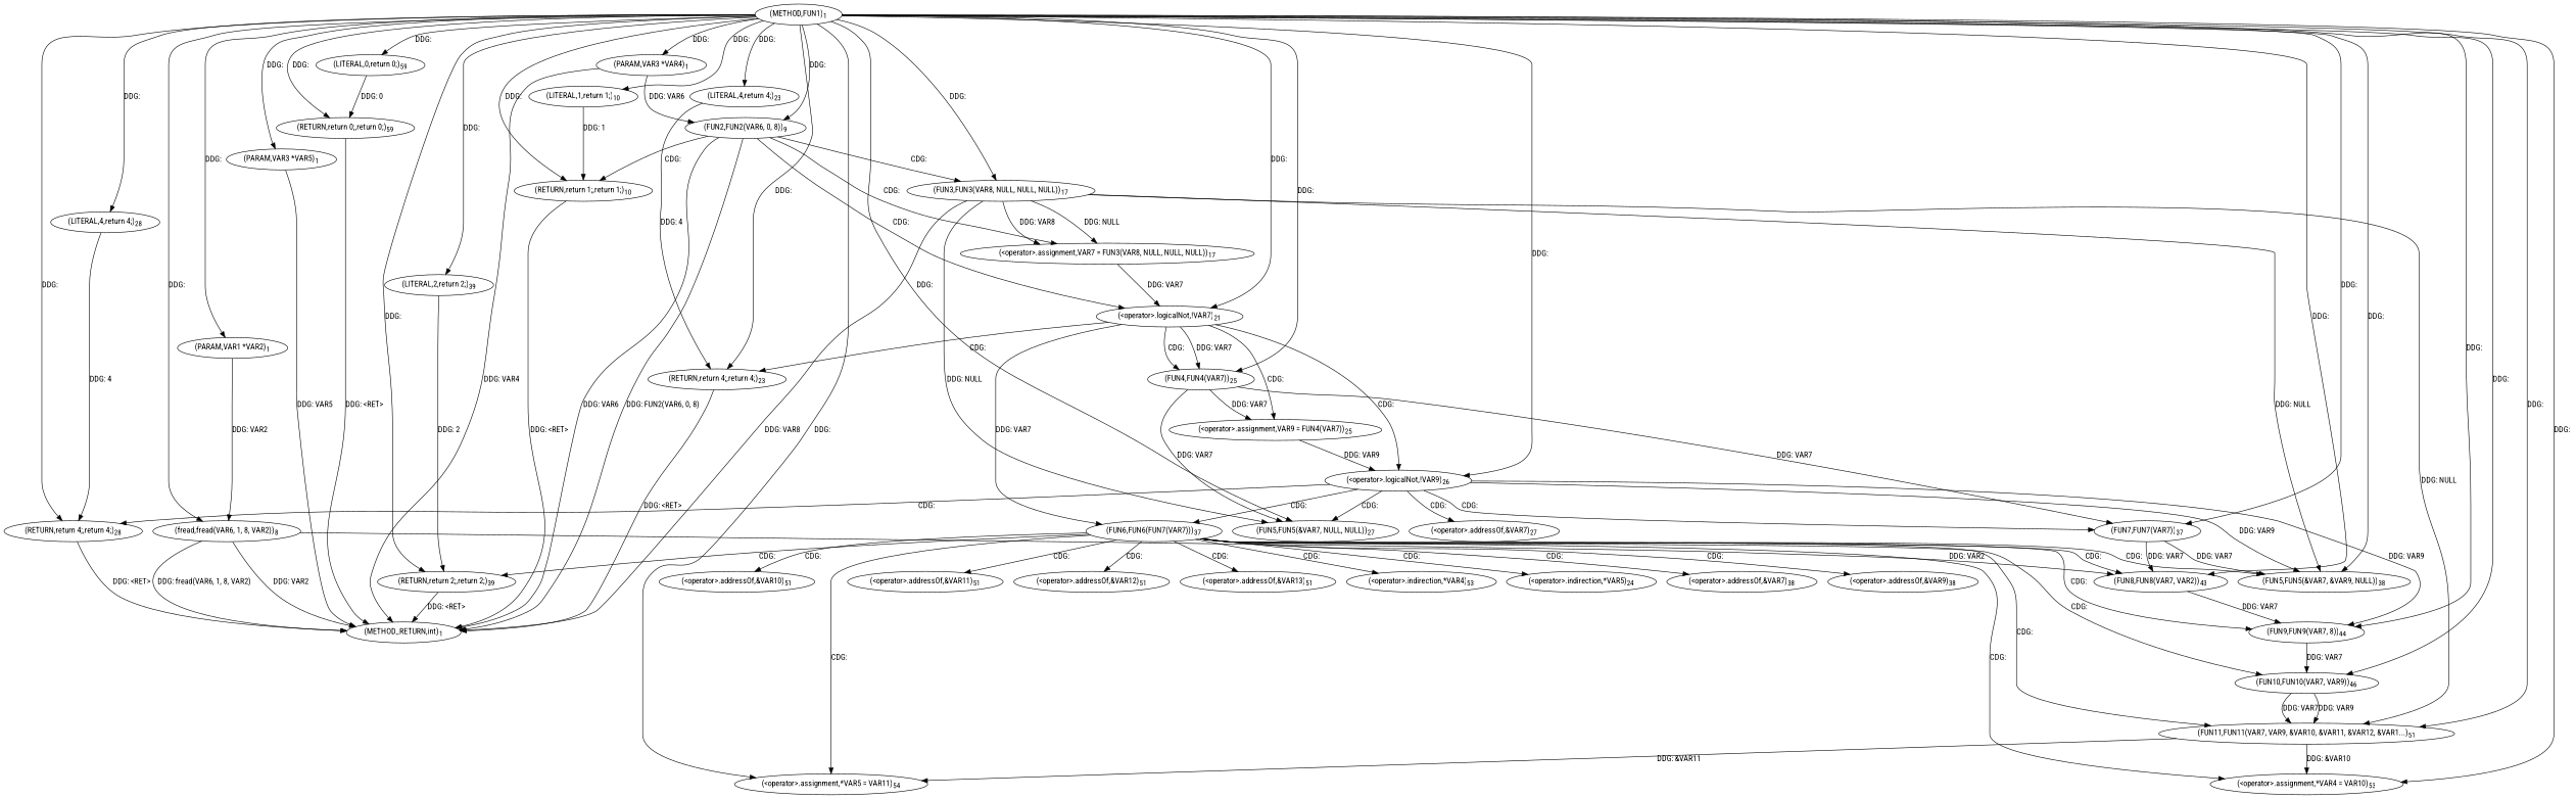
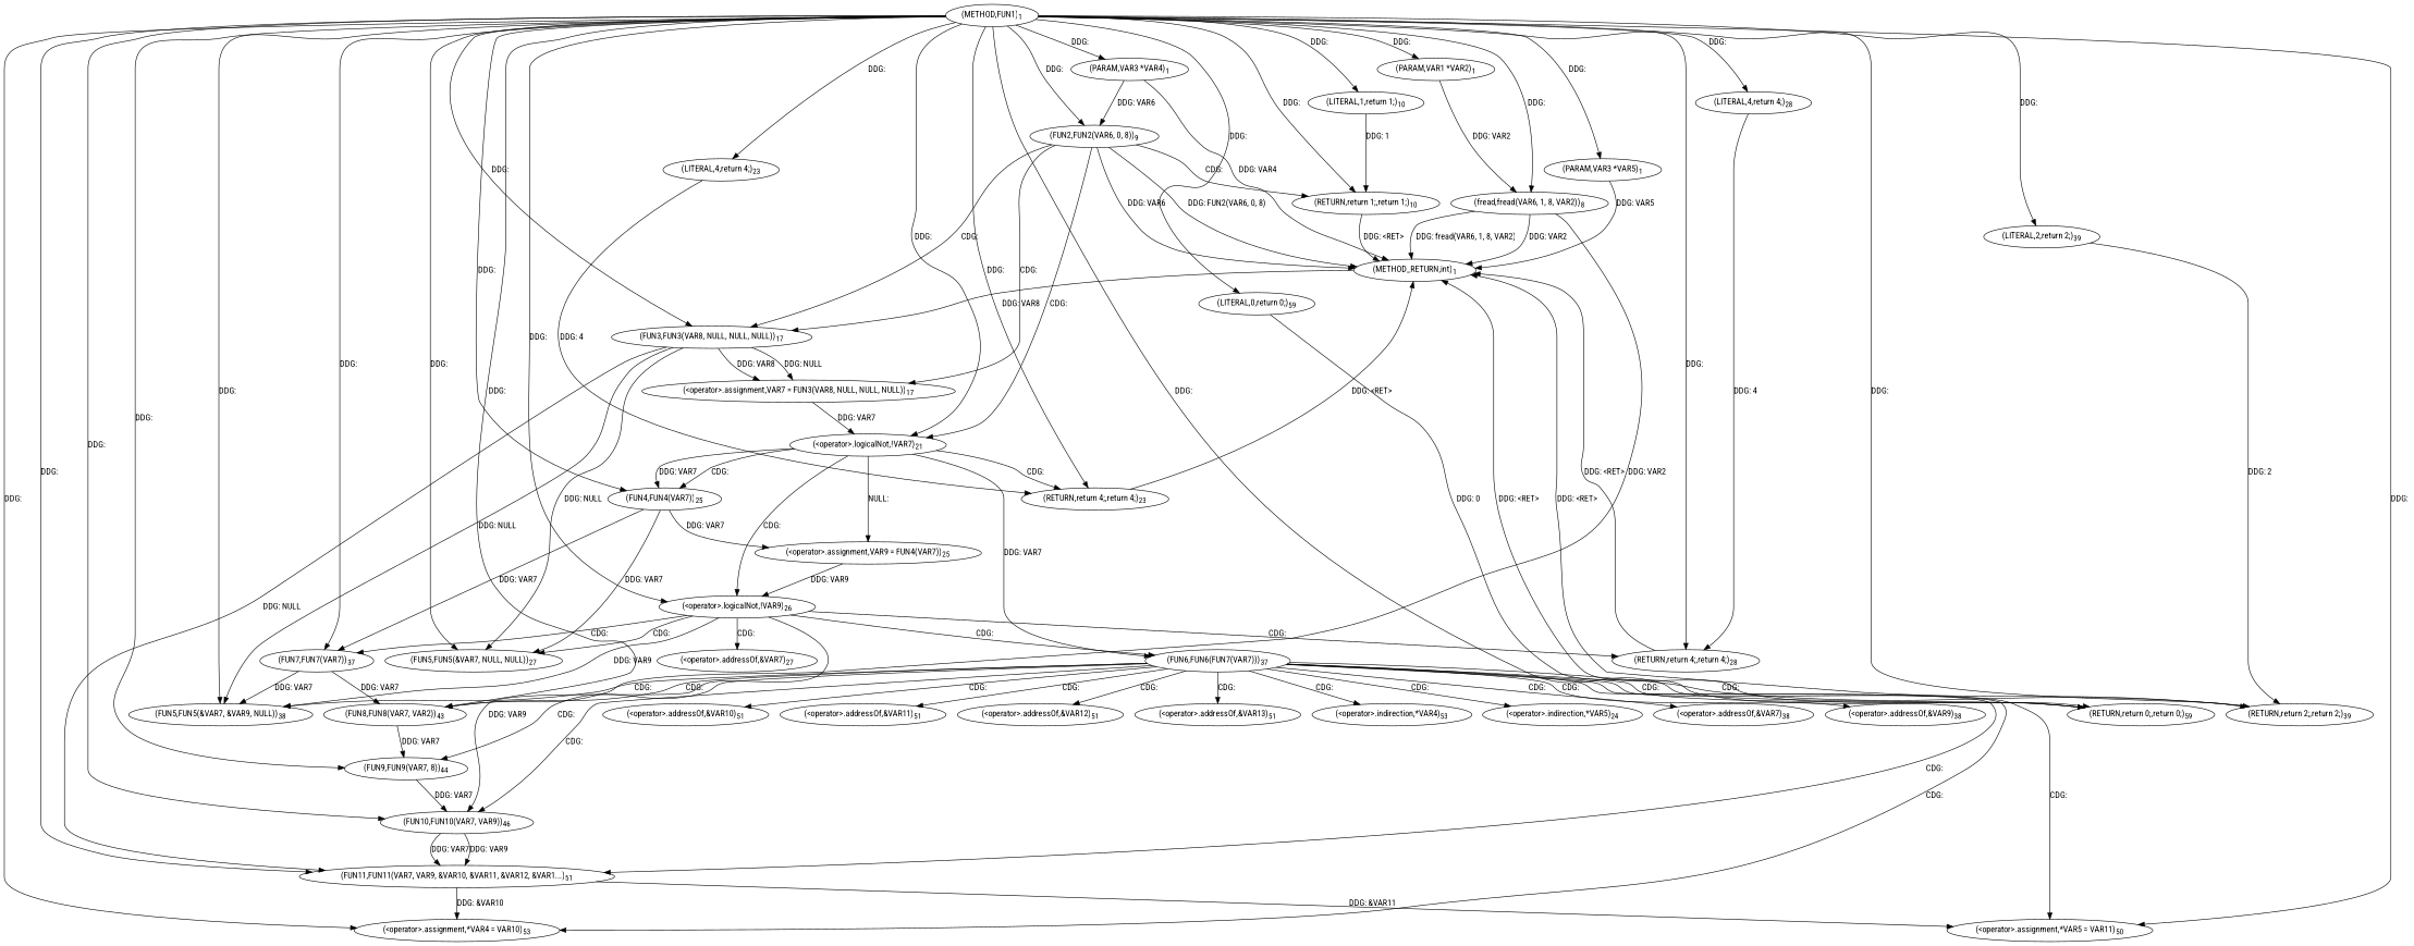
  digraph {
    fontname="Roboto Condensed"
    node [fontname="Roboto Condensed"]
    edge [fontname="Roboto Condensed"]
    n1 [label=<(METHOD,FUN1)<SUB>1</SUB>>]
    n2 [label=<(PARAM,VAR1 *VAR2)<SUB>1</SUB>>]
    n3 [label=<(PARAM,VAR3 *VAR4)<SUB>1</SUB>>]
    n4 [label=<(PARAM,VAR3 *VAR5)<SUB>1</SUB>>]
    n5 [label=<(fread,fread(VAR6, 1, 8, VAR2))<SUB>8</SUB>>]
    n6 [label=<(FUN8,FUN8(VAR7, VAR2))<SUB>43</SUB>>]
    n7 [label=<(FUN9,FUN9(VAR7, 8))<SUB>44</SUB>>]
    n8 [label=<(FUN10,FUN10(VAR7, VAR9))<SUB>46</SUB>>]
    n9 [label=<(FUN11,FUN11(VAR7, VAR9, &amp;VAR10, &amp;VAR11, &amp;VAR12, &amp;VAR1...)<SUB>51</SUB>>]
    n10 [label=<(&lt;operator&gt;.assignment,*VAR4 = VAR10)<SUB>53</SUB>>]
-   n11 [label=<(&lt;operator&gt;.assignment,*VAR5 = VAR11)<SUB>54</SUB>>]
+   n11 [label=<(&lt;operator&gt;.assignment,*VAR5 = VAR11)<SUB>50</SUB>>]
    n12 [label=<(RETURN,return 0;,return 0;)<SUB>59</SUB>>]
    n13 [label=<(FUN2,FUN2(VAR6, 0, 8))<SUB>9</SUB>>]
    n14 [label=<(&lt;operator&gt;.logicalNot,!VAR7)<SUB>21</SUB>>]
    n15 [label=<(&lt;operator&gt;.logicalNot,!VAR9)<SUB>26</SUB>>]
    n16 [label=<(LITERAL,0,return 0;)<SUB>59</SUB>>]
    n17 [label=<(RETURN,return 1;,return 1;)<SUB>10</SUB>>]
    n18 [label=<(FUN3,FUN3(VAR8, NULL, NULL, NULL))<SUB>17</SUB>>]
    n19 [label=<(RETURN,return 4;,return 4;)<SUB>23</SUB>>]
    n20 [label=<(FUN4,FUN4(VAR7))<SUB>25</SUB>>]
    n21 [label=<(FUN5,FUN5(&amp;VAR7, NULL, NULL))<SUB>27</SUB>>]
    n22 [label=<(RETURN,return 4;,return 4;)<SUB>28</SUB>>]
    n23 [label=<(FUN5,FUN5(&amp;VAR7, &amp;VAR9, NULL))<SUB>38</SUB>>]
    n24 [label=<(RETURN,return 2;,return 2;)<SUB>39</SUB>>]
    n25 [label=<(LITERAL,1,return 1;)<SUB>10</SUB>>]
    n26 [label=<(LITERAL,4,return 4;)<SUB>23</SUB>>]
    n27 [label=<(LITERAL,4,return 4;)<SUB>28</SUB>>]
    n28 [label=<(FUN7,FUN7(VAR7))<SUB>37</SUB>>]
    n29 [label=<(LITERAL,2,return 2;)<SUB>39</SUB>>]
    n30 [label=<(METHOD_RETURN,int)<SUB>1</SUB>>]
    n31 [label=<(&lt;operator&gt;.assignment,VAR7 = FUN3(VAR8, NULL, NULL, NULL))<SUB>17</SUB>>]
    n32 [label=<(&lt;operator&gt;.assignment,VAR9 = FUN4(VAR7))<SUB>25</SUB>>]
    n33 [label=<(FUN6,FUN6(FUN7(VAR7)))<SUB>37</SUB>>]
    n34 [label=<(&lt;operator&gt;.addressOf,&amp;VAR7)<SUB>27</SUB>>]
    n35 [label=<(&lt;operator&gt;.addressOf,&amp;VAR10)<SUB>51</SUB>>]
    n36 [label=<(&lt;operator&gt;.addressOf,&amp;VAR11)<SUB>51</SUB>>]
    n37 [label=<(&lt;operator&gt;.addressOf,&amp;VAR12)<SUB>51</SUB>>]
    n38 [label=<(&lt;operator&gt;.addressOf,&amp;VAR13)<SUB>51</SUB>>]
    n39 [label=<(&lt;operator&gt;.indirection,*VAR4)<SUB>53</SUB>>]
    n40 [label=<(&lt;operator&gt;.indirection,*VAR5)<SUB>24</SUB>>]
    n41 [label=<(&lt;operator&gt;.addressOf,&amp;VAR7)<SUB>38</SUB>>]
    n42 [label=<(&lt;operator&gt;.addressOf,&amp;VAR9)<SUB>38</SUB>>]
    n1 -> n2 [label="DDG: "]
    n1 -> n3 [label="DDG: "]
    n1 -> n4 [label="DDG: "]
    n1 -> n5 [label="DDG: "]
    n1 -> n6 [label="DDG: "]
    n1 -> n7 [label="DDG: "]
    n1 -> n8 [label="DDG: "]
    n1 -> n9 [label="DDG: "]
    n1 -> n10 [label="DDG: "]
    n1 -> n11 [label="DDG: "]
    n1 -> n12 [label="DDG: "]
    n1 -> n13 [label="DDG: "]
    n1 -> n14 [label="DDG: "]
    n1 -> n15 [label="DDG: "]
    n1 -> n16 [label="DDG: "]
    n1 -> n17 [label="DDG: "]
    n1 -> n18 [label="DDG: "]
    n1 -> n19 [label="DDG: "]
    n1 -> n20 [label="DDG: "]
    n1 -> n21 [label="DDG: "]
    n1 -> n22 [label="DDG: "]
    n1 -> n23 [label="DDG: "]
    n1 -> n24 [label="DDG: "]
    n1 -> n25 [label="DDG: "]
    n1 -> n26 [label="DDG: "]
    n1 -> n27 [label="DDG: "]
    n1 -> n28 [label="DDG: "]
    n1 -> n29 [label="DDG: "]
    n2 -> n5 [label="DDG: VAR2"]
    n3 -> n13 [label="DDG: VAR6"]
    n3 -> n30 [label="DDG: VAR4"]
    n4 -> n30 [label="DDG: VAR5"]
    n5 -> n6 [label="DDG: VAR2"]
    n5 -> n30 [label="DDG: VAR2"]
    n5 -> n30 [label="DDG: fread(VAR6, 1, 8, VAR2)"]
    n6 -> n7 [label="DDG: VAR7"]
    n7 -> n8 [label="DDG: VAR7"]
    n8 -> n9 [label="DDG: VAR7"]
    n8 -> n9 [label="DDG: VAR9"]
    n9 -> n10 [label="DDG: &amp;VAR10"]
    n9 -> n11 [label="DDG: &amp;VAR11"]
    n12 -> n30 [label="DDG: &lt;RET&gt;"]
    n13 -> n14 [label="CDG: "]
    n13 -> n17 [label="CDG: "]
    n13 -> n18 [label="CDG: "]
    n13 -> n30 [label="DDG: VAR6"]
    n13 -> n30 [label="DDG: FUN2(VAR6, 0, 8)"]
    n13 -> n31 [label="CDG: "]
    n14 -> n15 [label="CDG: "]
    n14 -> n19 [label="CDG: "]
    n14 -> n20 [label="DDG: VAR7"]
    n14 -> n20 [label="CDG: "]
-   n14 -> n32 [label="CDG: "]
+   n14 -> n32 [label="NULL: "]
    n14 -> n33 [label="DDG: VAR7"]
-   n15 -> n7 [label="DDG: VAR9"]
+   n15 -> n8 [label="DDG: VAR9"]
    n15 -> n21 [label="CDG: "]
    n15 -> n22 [label="CDG: "]
    n15 -> n23 [label="DDG: VAR9"]
    n15 -> n28 [label="CDG: "]
    n15 -> n33 [label="CDG: "]
    n15 -> n34 [label="CDG: "]
    n16 -> n12 [label="DDG: 0"]
    n17 -> n30 [label="DDG: &lt;RET&gt;"]
    n18 -> n9 [label="DDG: NULL"]
    n18 -> n21 [label="DDG: NULL"]
    n18 -> n23 [label="DDG: NULL"]
-   n18 -> n30 [label="DDG: VAR8"]
+   n30 -> n18 [label="DDG: VAR8"]
    n18 -> n31 [label="DDG: VAR8"]
    n18 -> n31 [label="DDG: NULL"]
    n19 -> n30 [label="DDG: &lt;RET&gt;"]
    n20 -> n21 [label="DDG: VAR7"]
    n20 -> n28 [label="DDG: VAR7"]
    n20 -> n32 [label="DDG: VAR7"]
    n22 -> n30 [label="DDG: &lt;RET&gt;"]
    n24 -> n30 [label="DDG: &lt;RET&gt;"]
    n25 -> n17 [label="DDG: 1"]
    n26 -> n19 [label="DDG: 4"]
    n27 -> n22 [label="DDG: 4"]
    n28 -> n6 [label="DDG: VAR7"]
    n28 -> n23 [label="DDG: VAR7"]
    n29 -> n24 [label="DDG: 2"]
    n31 -> n14 [label="DDG: VAR7"]
    n32 -> n15 [label="DDG: VAR9"]
    n33 -> n6 [label="CDG: "]
    n33 -> n7 [label="CDG: "]
    n33 -> n8 [label="CDG: "]
    n33 -> n9 [label="CDG: "]
    n33 -> n10 [label="CDG: "]
    n33 -> n11 [label="CDG: "]
+   n33 -> n12 [label="CDG: "]
    n33 -> n23 [label="CDG: "]
    n33 -> n24 [label="CDG: "]
    n33 -> n35 [label="CDG: "]
    n33 -> n36 [label="CDG: "]
    n33 -> n37 [label="CDG: "]
    n33 -> n38 [label="CDG: "]
    n33 -> n39 [label="CDG: "]
    n33 -> n40 [label="CDG: "]
    n33 -> n41 [label="CDG: "]
    n33 -> n42 [label="CDG: "]
  }
